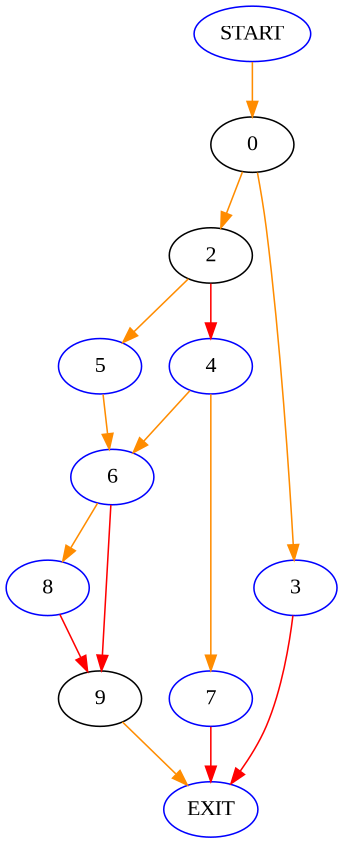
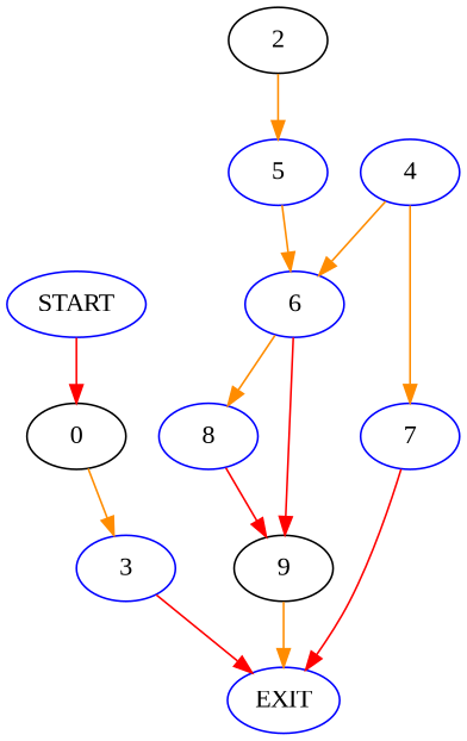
  digraph {
    fontname="Liberation Serif"
    node [color=blue fontname="Liberation Serif"]
    edge [color=darkorange fontname="Liberation Serif"]
    n1 [label=START]
    n2 [color=black label=0]
    2 [color=black]
    3
    n5 [label=EXIT]
    4
    5
    6
    7
    8
    9 [color=black]
-   n1 -> n2
-   n2 -> 2
+   n1 -> n2 [color=red]
    n2 -> 3
-   2 -> 4 [color=red]
    2 -> 5
    3 -> n5 [color=red]
    4 -> 6
    4 -> 7
    5 -> 6
    6 -> 8
    6 -> 9 [color=red]
    7 -> n5 [color=red]
    8 -> 9 [color=red]
    9 -> n5
  }
